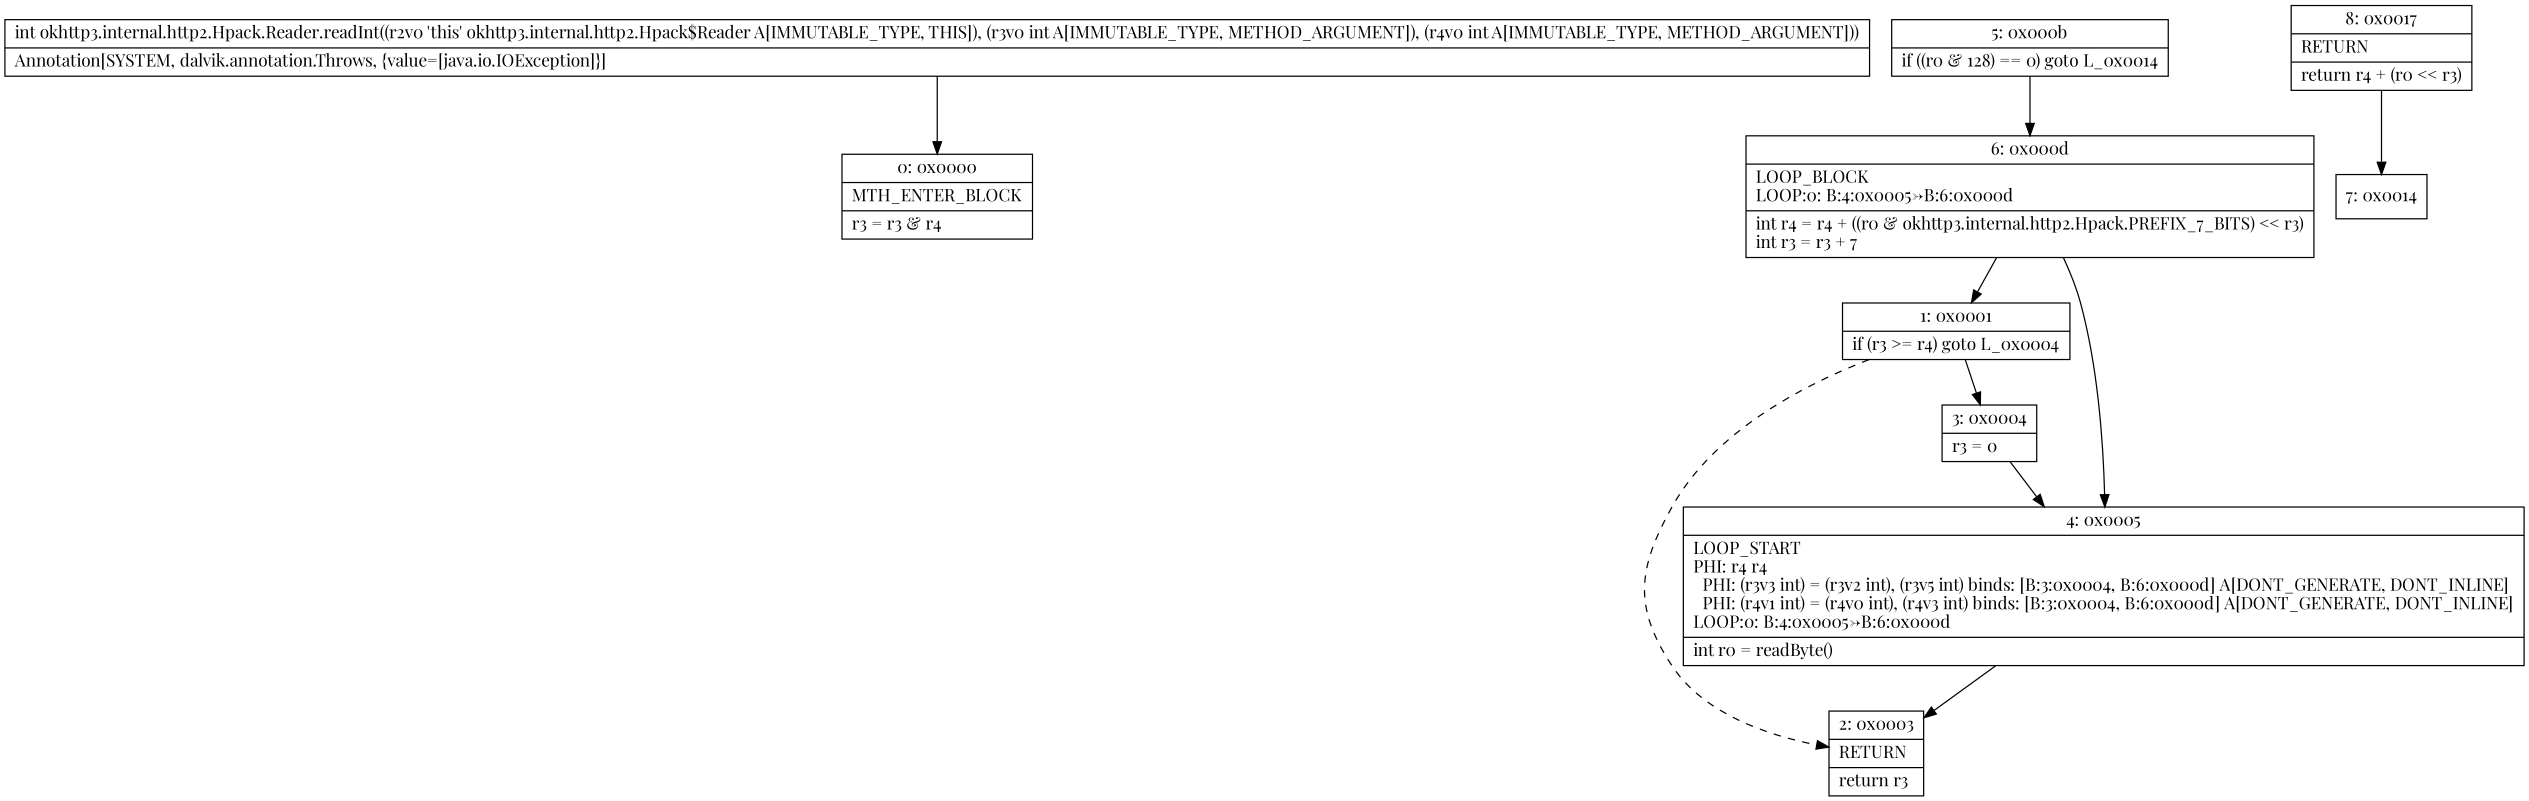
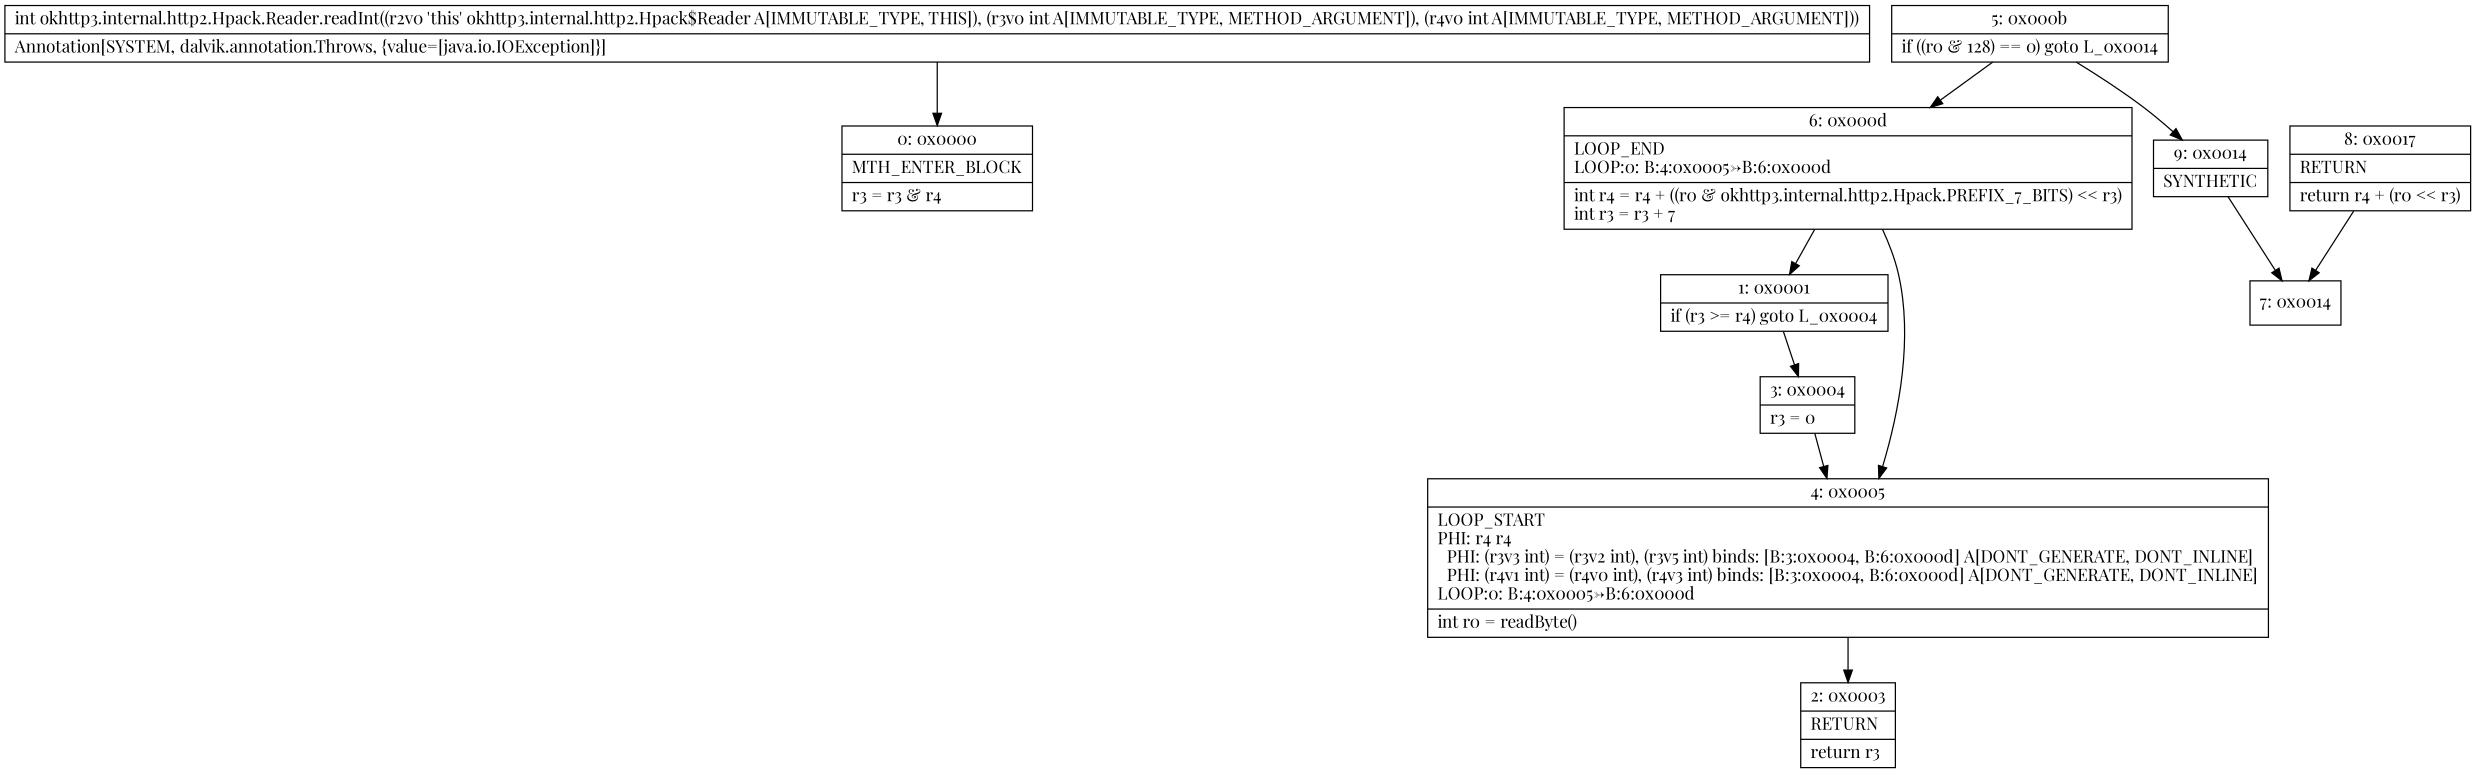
  digraph {
    fontname="Playfair Display"
    node [fontname="Playfair Display" shape=record]
    edge [fontname="Playfair Display"]
    n1 [label="{0\:\ 0x0000|MTH_ENTER_BLOCK\l|r3 = r3 & r4\l}"]
    n2 [label="{1\:\ 0x0001|if (r3 \>= r4) goto L_0x0004\l}"]
    n3 [label="{2\:\ 0x0003|RETURN\l|return r3\l}"]
    n4 [label="{3\:\ 0x0004|r3 = 0\l}"]
    n5 [label="{4\:\ 0x0005|LOOP_START\lPHI: r4 r4 \l  PHI: (r3v3 int) = (r3v2 int), (r3v5 int) binds: [B:3:0x0004, B:6:0x000d] A[DONT_GENERATE, DONT_INLINE]\l  PHI: (r4v1 int) = (r4v0 int), (r4v3 int) binds: [B:3:0x0004, B:6:0x000d] A[DONT_GENERATE, DONT_INLINE]\lLOOP:0: B:4:0x0005\-\>B:6:0x000d\l|int r0 = readByte()\l}"]
    n6 [label="{5\:\ 0x000b|if ((r0 & 128) == 0) goto L_0x0014\l}"]
-   n7 [label="{6\:\ 0x000d|LOOP_BLOCK\lLOOP:0: B:4:0x0005\-\>B:6:0x000d\l|int r4 = r4 + ((r0 & okhttp3.internal.http2.Hpack.PREFIX_7_BITS) \<\< r3)\lint r3 = r3 + 7\l}"]
+   n7 [label="{6\:\ 0x000d|LOOP_END\lLOOP:0: B:4:0x0005\-\>B:6:0x000d\l|int r4 = r4 + ((r0 & okhttp3.internal.http2.Hpack.PREFIX_7_BITS) \<\< r3)\lint r3 = r3 + 7\l}"]
+   n8 [label="{9\:\ 0x0014|SYNTHETIC\l}"]
    n9 [label="{7\:\ 0x0014}"]
    n10 [label="{8\:\ 0x0017|RETURN\l|return r4 + (r0 \<\< r3)\l}"]
    n11 [label="{int okhttp3.internal.http2.Hpack.Reader.readInt((r2v0 'this' okhttp3.internal.http2.Hpack$Reader A[IMMUTABLE_TYPE, THIS]), (r3v0 int A[IMMUTABLE_TYPE, METHOD_ARGUMENT]), (r4v0 int A[IMMUTABLE_TYPE, METHOD_ARGUMENT]))  | Annotation[SYSTEM, dalvik.annotation.Throws, \{value=[java.io.IOException]\}]\l}"]
-   n2 -> n3 [style=dashed]
    n2 -> n4
    n4 -> n5
    n5 -> n3
    n6 -> n7 [style=solid]
+   n6 -> n8
    n7 -> n2
    n7 -> n5
+   n8 -> n9
    n10 -> n9
    n11 -> n1
  }
